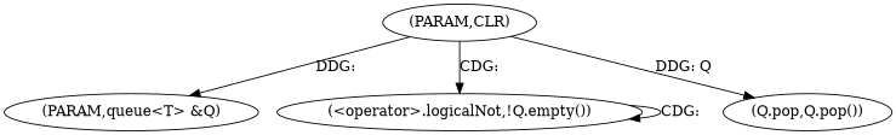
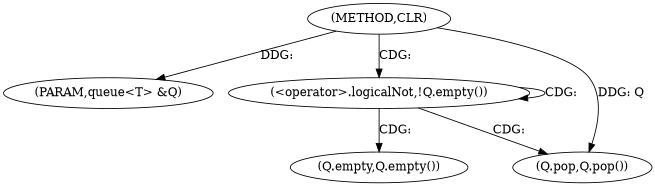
  digraph {
-   n1 [label="(PARAM,CLR)"]
+   n1 [label="(METHOD,CLR)"]
    n2 [label="(PARAM,queue<T> &Q)"]
    n3 [label="(<operator>.logicalNot,!Q.empty())"]
    n4 [label="(Q.pop,Q.pop())"]
+   n5 [label="(Q.empty,Q.empty())"]
    n1 -> n2 [label="DDG: "]
    n1 -> n3 [label="CDG: "]
    n1 -> n4 [label="DDG: Q"]
    n3 -> n3 [label="CDG: "]
+   n3 -> n4 [label="CDG: "]
+   n3 -> n5 [label="CDG: "]
  }
